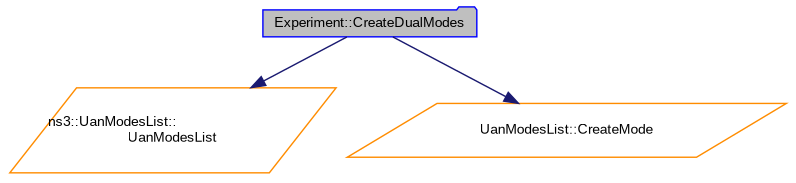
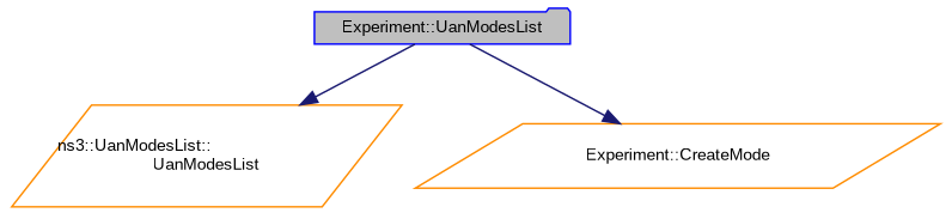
  digraph {
    fontname="Liberation Sans"
    rankdir=TB
    node [color=darkorange fillcolor=white fontname="Liberation Sans" fontsize=10 shape=parallelogram style=filled]
    edge [color=midnightblue fontname="Liberation Sans" fontsize=10 labelfontname=Helvetica labelfontsize=10 style=solid]
-   n1 [color=blue fillcolor=grey75 fontcolor=black height=0.2 label="Experiment::CreateDualModes" shape=folder width=0.4]
+   n1 [color=blue fillcolor=grey75 fontcolor=black height=0.2 label="Experiment::UanModesList" shape=folder width=0.4]
    n2 [height=0.2 label="ns3::UanModesList::\lUanModesList" width=0.4]
-   n3 [height=0.2 label="UanModesList::CreateMode" width=0.4]
+   n3 [height=0.2 label="Experiment::CreateMode" width=0.4]
    n1 -> n2
    n1 -> n3
  }
